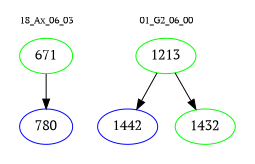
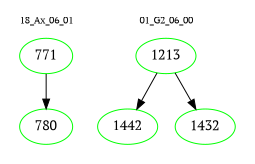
  digraph {
    fontname="PT Serif"
    node [color=green fontname="PT Serif"]
    edge [color=black fontname="PT Serif"]
-   n1 [label=671]
-   n2 [color=blue label=780]
+   n1 [label=771]
+   n2 [label=780]
    n3 [label=1213]
-   n4 [color=blue label=1442]
+   n4 [label=1442]
    n5 [label=1432]
    subgraph cluster_1 {
      color=white
      fontsize=10
-     label="18_Ax_06_03"
+     label="18_Ax_06_01"
      n1
      n2
    }
    subgraph cluster_2 {
      color=white
      fontsize=10
      label="01_G2_06_00"
      n3
      n4
      n5
    }
    n1 -> n2
    n3 -> n4
    n3 -> n5
  }
